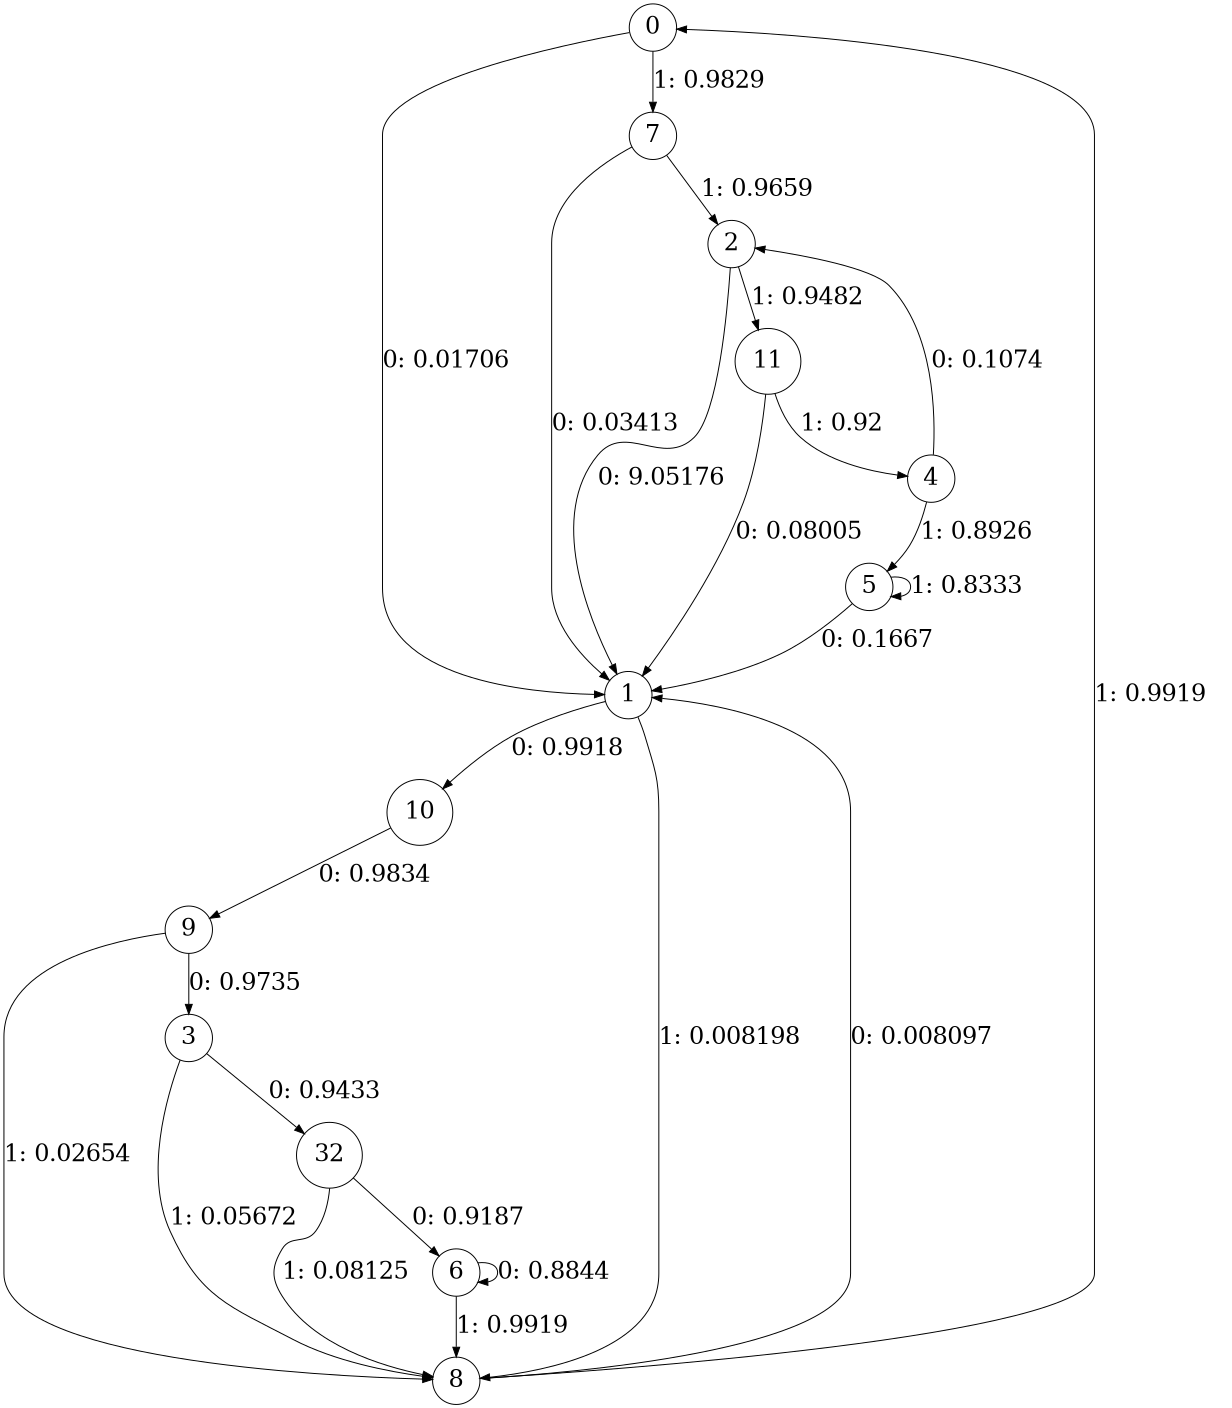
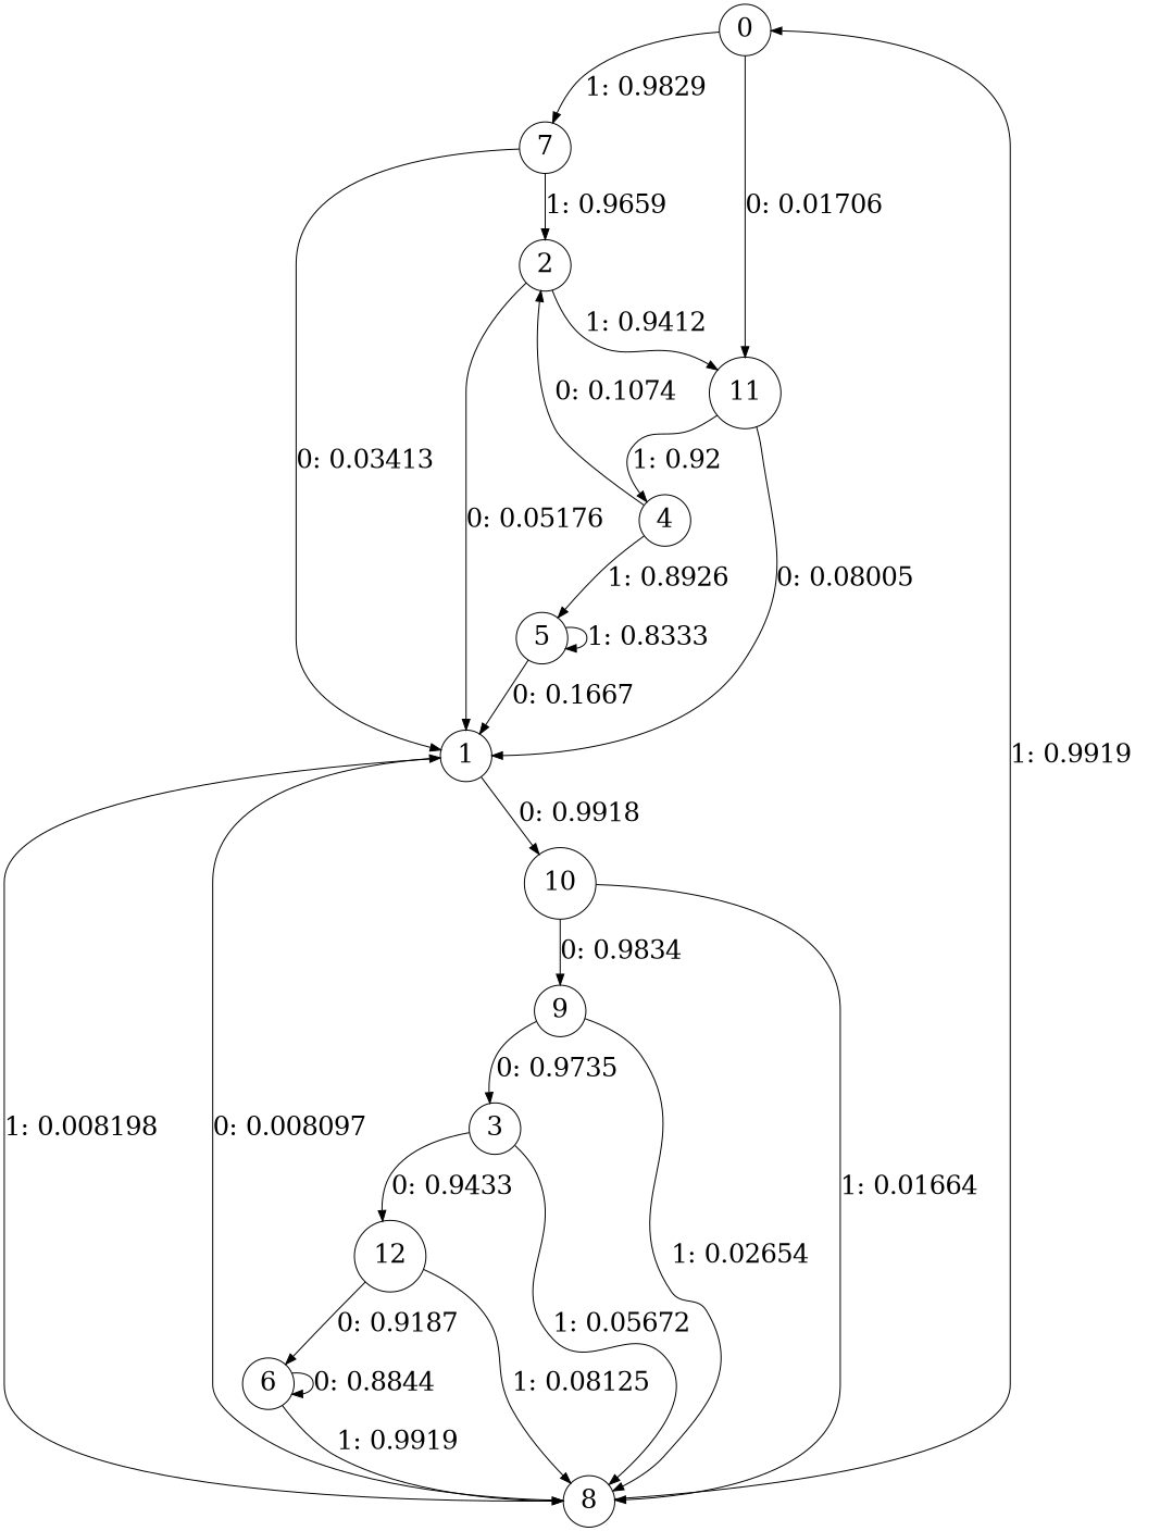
  digraph {
    node [fontsize=24 shape=circle]
    edge [fontsize=24]
    0
    1
    7
    10
    8
    2
    9
    11
    3
    4
    5
-   12 [label=32]
+   12
    6
-   0 -> 1 [label="0: 0.01706  "]
+   0 -> 11 [label="0: 0.01706  "]
    0 -> 7 [label="1: 0.9829   "]
    1 -> 10 [label="0: 0.9918   "]
    1 -> 8 [label="1: 0.008198  "]
    7 -> 1 [label="0: 0.03413  "]
    7 -> 2 [label="1: 0.9659   "]
+   10 -> 8 [label="1: 0.01664  "]
    10 -> 9 [label="0: 0.9834   "]
    8 -> 0 [label="1: 0.9919   "]
    8 -> 1 [label="0: 0.008097  "]
-   2 -> 1 [label="0: 9.05176  "]
-   2 -> 11 [label="1: 0.9482   "]
+   2 -> 1 [label="0: 0.05176  "]
+   2 -> 11 [label="1: 0.9412   "]
    9 -> 8 [label="1: 0.02654  "]
    9 -> 3 [label="0: 0.9735   "]
    11 -> 1 [label="0: 0.08005  "]
    11 -> 4 [label="1: 0.92     "]
    3 -> 8 [label="1: 0.05672  "]
    3 -> 12 [label="0: 0.9433   "]
    4 -> 2 [label="0: 0.1074   "]
    4 -> 5 [label="1: 0.8926   "]
    5 -> 1 [label="0: 0.1667   "]
    5 -> 5 [label="1: 0.8333   "]
    12 -> 8 [label="1: 0.08125  "]
    12 -> 6 [label="0: 0.9187   "]
    6 -> 8 [label="1: 0.9919   "]
    6 -> 6 [label="0: 0.8844   "]
  }
